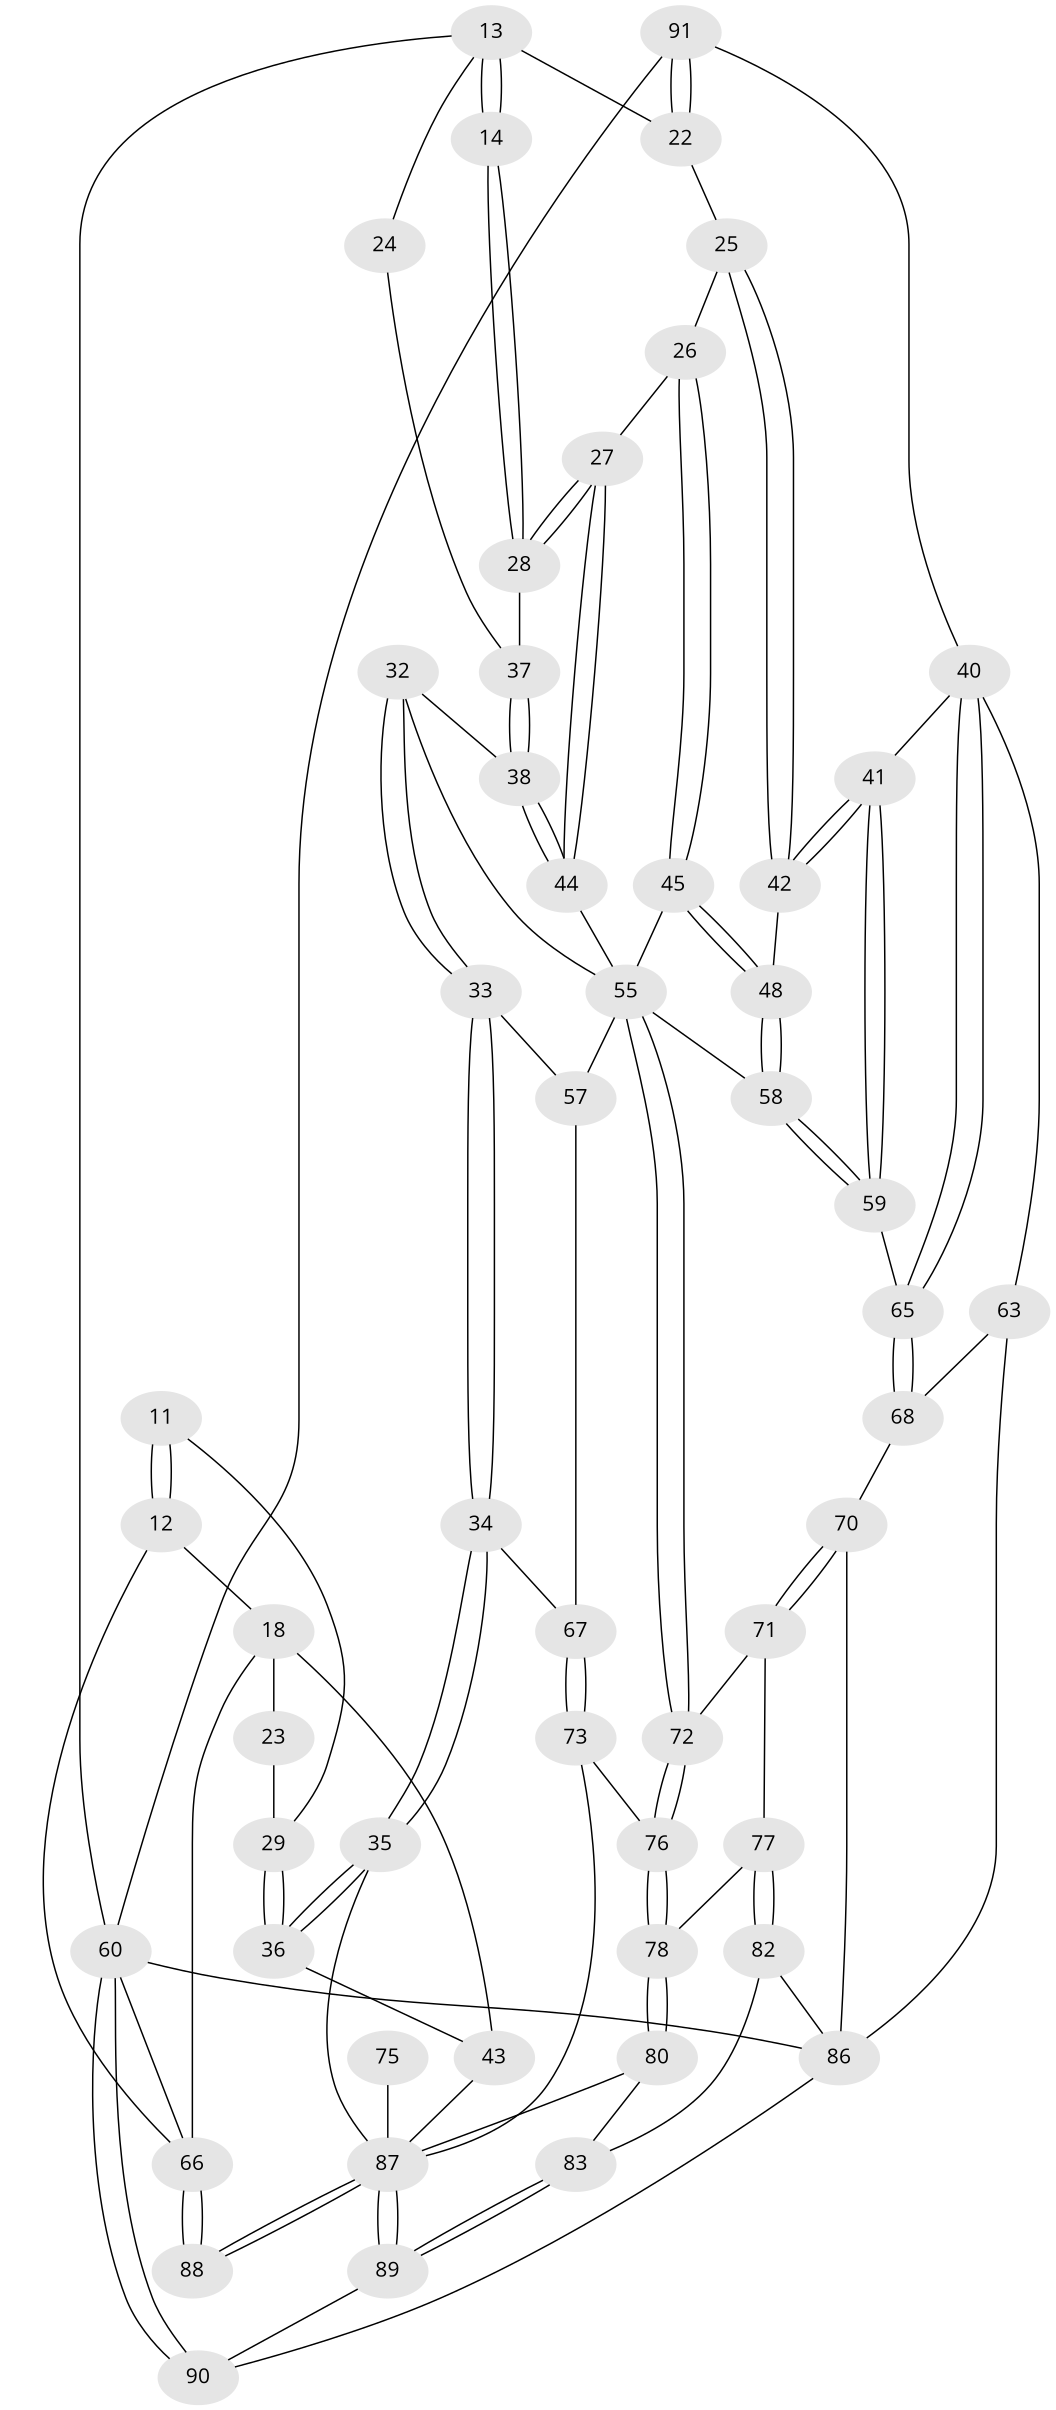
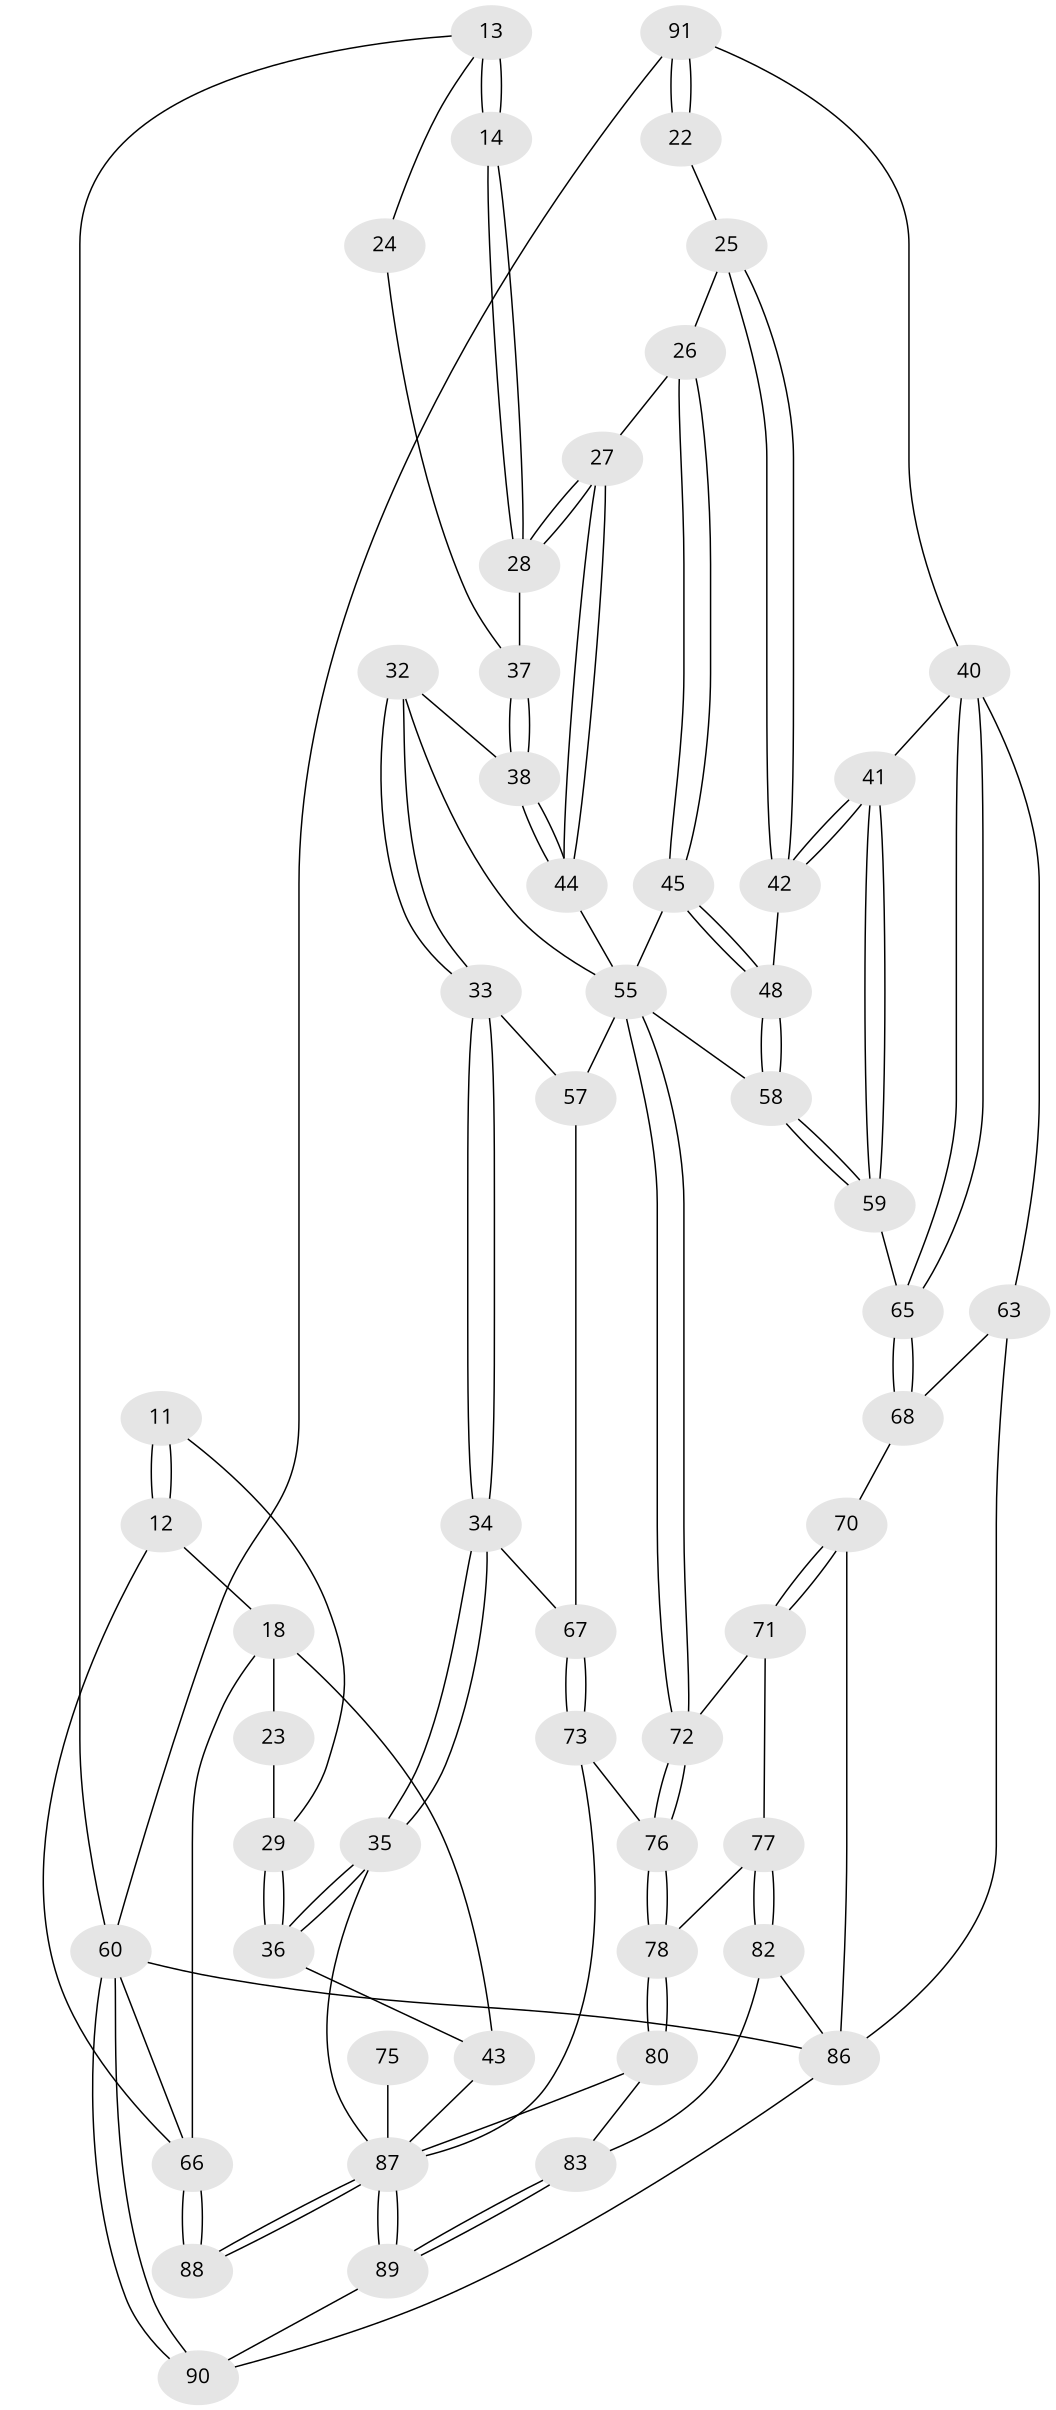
  graph {
    fontname="Open Sans"
    node [color=gray90 fontname="Open Sans" style=filled]
    edge [fontname="Open Sans"]
    12 [super="+9+10"]
    11
    29 [super="+19"]
    18 [super="+17"]
    66 [super="+4+15"]
    36
    23 [super="+20"]
    43
    24 [super="+8"]
    37 [super="+30"]
    88 [super="+51+52"]
    13 [super="+2+7"]
    14
    22
    60 [super="+3"]
    28
    25
    86 [super="+84+62"]
    90
    87 [super="+85"]
    n21 [label=91]
    40 [super="+39"]
    41
    63
    65
    26
    42
    38 [super="+31"]
    27
    45
    48
    44
    55 [super="+54"]
    32
    33
    34
    57 [super="+56"]
    58
    72
    35
    67
    73
    89
    59
    68
    76
    70 [super="+69"]
    71
    77
    78
    82
    75
    80
    83
    12 -- 18
    12 -- 66
    11 -- 12 [weight=2]
    11 -- 12
    11 -- 29
    29 -- 36
    29 -- 36
    18 -- 66
    18 -- 23 [weight=2]
    18 -- 43
    66 -- 88 [weight=3]
    66 -- 88
    36 -- 43
    23 -- 29 [weight=2]
    43 -- 87
    24 -- 37
    37 -- 38 [weight=2]
    37 -- 38
    13 -- 24
    13 -- 14 [weight=2]
    13 -- 14
-   13 -- 22
    13 -- 60
    14 -- 28
    14 -- 28
    22 -- 25
    60 -- 66 [weight=2]
    60 -- 86
    60 -- 90
    60 -- 90
    28 -- 37
    25 -- 26
    25 -- 42
    25 -- 42
    86 -- 90
    87 -- 88 [weight=2]
    87 -- 88
    87 -- 89
    87 -- 89
    n21 -- 22
    n21 -- 22
    n21 -- 60
    n21 -- 40
    40 -- 41
    40 -- 63
    40 -- 65
    40 -- 65
    41 -- 42
    41 -- 42
    41 -- 59
    41 -- 59
    63 -- 86
    63 -- 68
    65 -- 68
    65 -- 68
    26 -- 27
    26 -- 45
    26 -- 45
    42 -- 48
    38 -- 44
    38 -- 44
    27 -- 28
    27 -- 28
    27 -- 44
    27 -- 44
    45 -- 48
    45 -- 48
    45 -- 55
    48 -- 58
    48 -- 58
    44 -- 55
    55 -- 57 [weight=2]
    55 -- 58
    55 -- 72
    55 -- 72
    32 -- 38
    32 -- 55
    32 -- 33
    32 -- 33
    33 -- 34
    33 -- 34
    33 -- 57
    34 -- 35
    34 -- 35
    34 -- 67
    57 -- 67
    58 -- 59
    58 -- 59
    72 -- 76
    72 -- 76
    35 -- 36
    35 -- 36
    35 -- 87
    67 -- 73
    67 -- 73
    73 -- 87
    73 -- 76
    89 -- 90
    59 -- 65
    68 -- 70
    76 -- 78
    76 -- 78
    70 -- 86 [weight=2]
    70 -- 71
    70 -- 71
    71 -- 72
    71 -- 77
    77 -- 78
    77 -- 82
    77 -- 82
    78 -- 80
    78 -- 80
    82 -- 86
    82 -- 83
    75 -- 87 [weight=3]
    80 -- 87
    80 -- 83
    83 -- 89
    83 -- 89
  }
